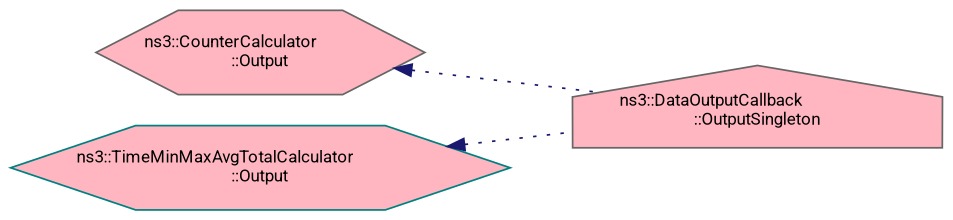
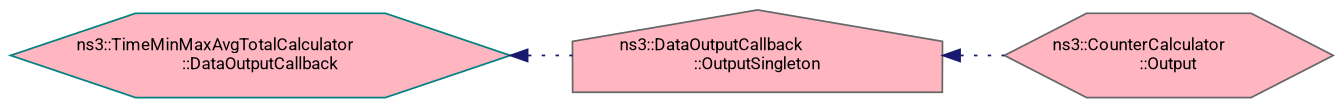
  digraph {
    fontname=Roboto
    rankdir=LR
    node [color=gray40 fillcolor=lightpink fontname=Roboto fontsize=10 shape=hexagon style=filled]
    edge [color=midnightblue dir=back fontname=Roboto fontsize=10 labelfontname=Helvetica labelfontsize=10 style=dotted]
    n1 [fontcolor=black height=0.2 label="ns3::DataOutputCallback\l::OutputSingleton" shape=house width=0.4]
    n2 [height=0.2 label="ns3::CounterCalculator\l::Output" width=0.4]
-   n3 [color=teal height=0.2 label="ns3::TimeMinMaxAvgTotalCalculator\l::Output" width=0.4]
-   n2 -> n1
+   n3 [color=teal height=0.2 label="ns3::TimeMinMaxAvgTotalCalculator\l::DataOutputCallback" width=0.4]
+   n1 -> n2
    n3 -> n1
  }
